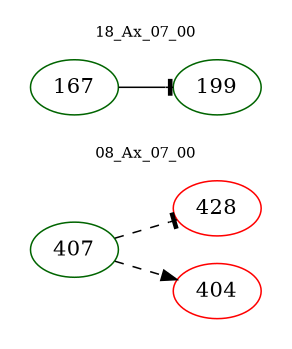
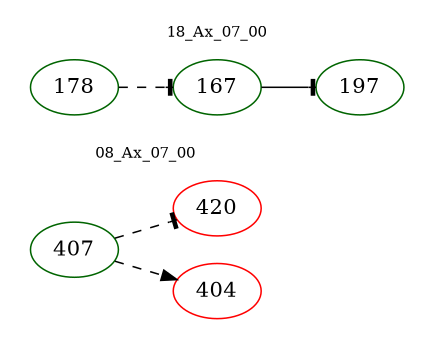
  digraph {
    rankdir=LR
    node [color=darkgreen]
    edge [arrowhead=tee color=black style=dashed]
    n1 [label=407]
    n2 [color=red label=404]
-   n3 [color=red label=428]
+   n3 [color=red label=420]
+   n4 [label=178]
    n5 [label=167]
-   n6 [label=199]
+   n6 [label=197]
    subgraph cluster_1 {
      color=white
      fontsize=10
      label="08_Ax_07_00"
      n1
      n2
      n3
    }
    subgraph cluster_2 {
      color=white
      fontsize=10
      label="18_Ax_07_00"
+     n4
      n5
      n6
    }
    n1 -> n2 [arrowhead=normal]
    n1 -> n3
+   n4 -> n5
    n5 -> n6 [style=solid]
  }
